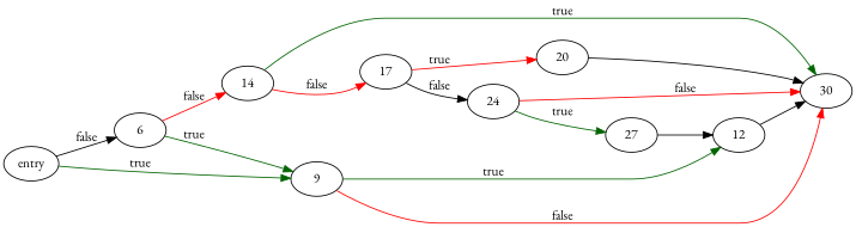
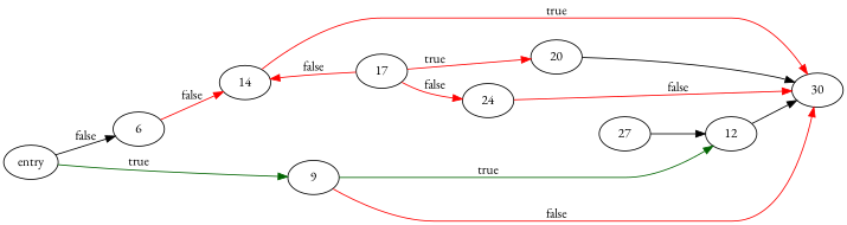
  digraph {
    fontname="EB Garamond"
    rankdir=LR
    node [fontname="EB Garamond"]
    edge [color=red fontname="EB Garamond"]
    n1 [label=entry]
    6
    9
    14
    12
    30
    17
    20
    24
    27
    n1 -> 6 [color=black label=false]
    n1 -> 9 [color=darkgreen label=true]
-   6 -> 9 [color=darkgreen label=true]
    6 -> 14 [label=false]
    9 -> 12 [color=darkgreen label=true]
    9 -> 30 [label=false]
-   14 -> 30 [color=darkgreen label=true]
-   14 -> 17 [label=false]
+   14 -> 30 [label=true]
+   17 -> 14 [label=false]
    12 -> 30 [color=""]
    17 -> 20 [label=true]
-   17 -> 24 [color=black label=false]
+   17 -> 24 [label=false]
    20 -> 30 [color=""]
    24 -> 30 [label=false]
-   24 -> 27 [color=darkgreen label=true]
    27 -> 12 [color=""]
  }
